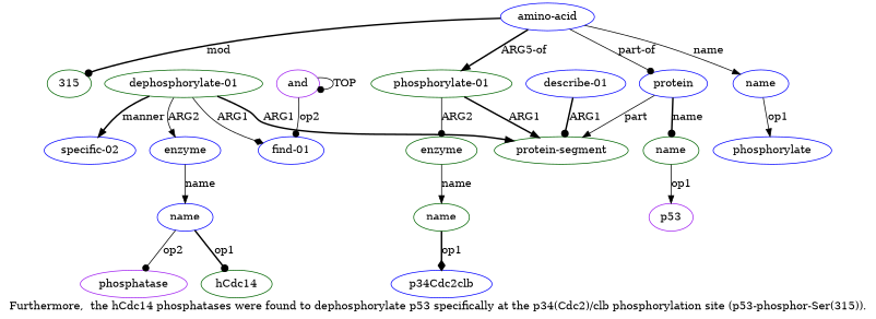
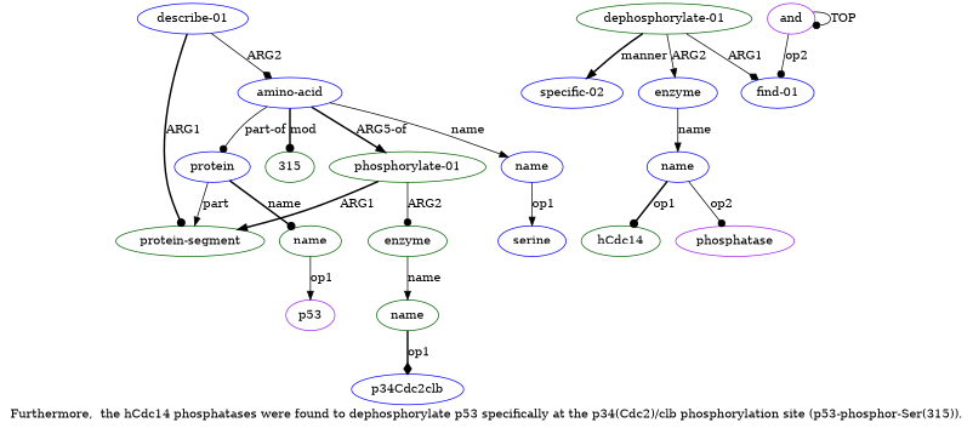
  digraph {
    label="Furthermore,  the hCdc14 phosphatases were found to dephosphorylate p53 specifically at the p34(Cdc2)/clb phosphorylation site (p53-phosphor-Ser(315))."
    node [color=blue gold_ind=-1 gold_label=name test_ind=-1 test_label=name]
    edge [arrowhead=normal color=black gold_label=op1 style=solid test_label=op1]
    n1 [color=darkgreen gold_label=315 label=315 test_label=315]
    n2 [gold_ind=14 gold_label="specific-02" label="specific-02" test_ind=14 test_label="specific-02"]
    n3 [color=darkgreen gold_ind=11 label=name test_ind=11]
    n4 [color=purple gold_label=p53 label=p53 test_label=p53]
    n5 [gold_ind=10 gold_label=protein label=protein test_ind=10 test_label=protein]
    n6 [color=darkgreen gold_ind=3 gold_label="protein-segment" label="protein-segment" test_ind=3 test_label="protein-segment"]
    n7 [gold_ind=13 label=name test_ind=13]
    n8 [color=darkgreen gold_label=hCdc14 label=hCdc14 test_label=hCdc14]
    n9 [color=purple gold_label=phosphatase label=phosphatase test_label=phosphatase]
    n10 [gold_ind=12 gold_label=enzyme label=enzyme test_ind=12 test_label=enzyme]
-   n11 [gold_label=serine label=phosphorylate test_label=serine]
+   n11 [gold_label=serine label=serine test_label=serine]
    n12 [gold_label=p34Cdc2clb label=p34Cdc2clb test_label=p34Cdc2clb]
    n13 [gold_ind=1 gold_label="find-01" label="find-01" test_ind=1 test_label="find-01"]
    n14 [color=darkgreen gold_ind=2 gold_label="dephosphorylate-01" label="dephosphorylate-01" test_ind=2 test_label="dephosphorylate-01"]
    n15 [color=purple gold_ind=0 gold_label=and label=and test_ind=0 test_label=and]
    n16 [color=darkgreen gold_ind=5 gold_label=enzyme label=enzyme test_ind=5 test_label=enzyme]
    n17 [color=darkgreen gold_ind=6 label=name test_ind=6]
    n18 [color=darkgreen gold_ind=4 gold_label="phosphorylate-01" label="phosphorylate-01" test_ind=4 test_label="phosphorylate-01"]
    n19 [gold_ind=7 gold_label="describe-01" label="describe-01" test_ind=7 test_label="describe-01"]
    n20 [gold_ind=8 gold_label="amino-acid" label="amino-acid" test_ind=8 test_label="amino-acid"]
    n21 [gold_ind=9 label=name test_ind=9]
    n3 -> n4 [label=op1]
    n5 -> n3 [arrowhead=dot gold_label=name label=name style=bold test_label=name]
    n5 -> n6 [gold_label=part label=part test_label=part]
    n7 -> n8 [arrowhead=dot label=op1 style=bold]
    n7 -> n9 [arrowhead=dot gold_label=op2 label=op2 test_label=op2]
    n10 -> n7 [gold_label=name label=name test_label=name]
    n14 -> n2 [gold_label=manner label=manner style=bold test_label=manner]
-   n14 -> n6 [gold_label=ARG1 label=ARG1 style=bold test_label=ARG1]
    n14 -> n10 [gold_label=ARG2 label=ARG2 test_label=ARG2]
    n14 -> n13 [arrowhead=diamond gold_label=ARG1 label=ARG1 test_label=ARG1]
    n15 -> n13 [arrowhead=dot gold_label=op2 label=op2 test_label=op2]
    n15 -> n15 [arrowhead=dot gold_label=TOP label=TOP test_label=TOP]
    n16 -> n17 [gold_label=name label=name test_label=name]
    n17 -> n12 [arrowhead=diamond label=op1 style=bold]
    n18 -> n6 [gold_label=ARG1 label=ARG1 style=bold test_label=ARG1]
    n18 -> n16 [arrowhead=dot gold_label=ARG2 label=ARG2 test_label=ARG2]
    n19 -> n6 [arrowhead=dot gold_label=ARG1 label=ARG1 style=bold test_label=ARG1]
+   n19 -> n20 [arrowhead=diamond gold_label=ARG2 label=ARG2 test_label=ARG2]
    n20 -> n1 [arrowhead=dot gold_label=mod label=mod style=bold test_label=mod]
    n20 -> n5 [arrowhead=dot gold_label="part-of" label="part-of" test_label="part-of"]
    n20 -> n18 [gold_label="ARG1-of" label="ARG5-of" style=bold test_label="ARG1-of"]
    n20 -> n21 [gold_label=name label=name test_label=name]
    n21 -> n11 [label=op1]
  }
